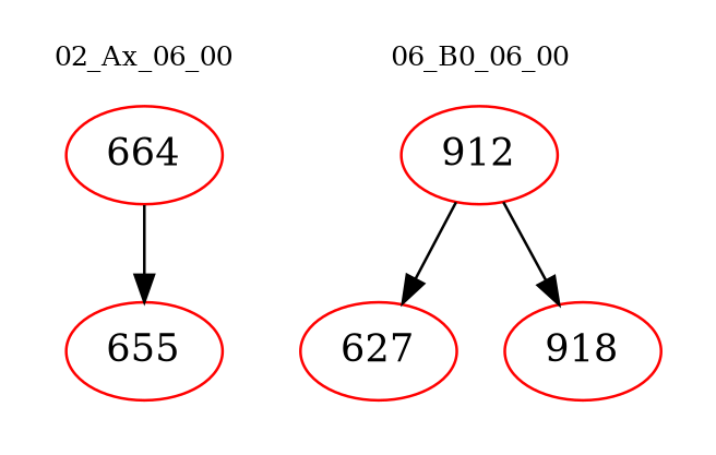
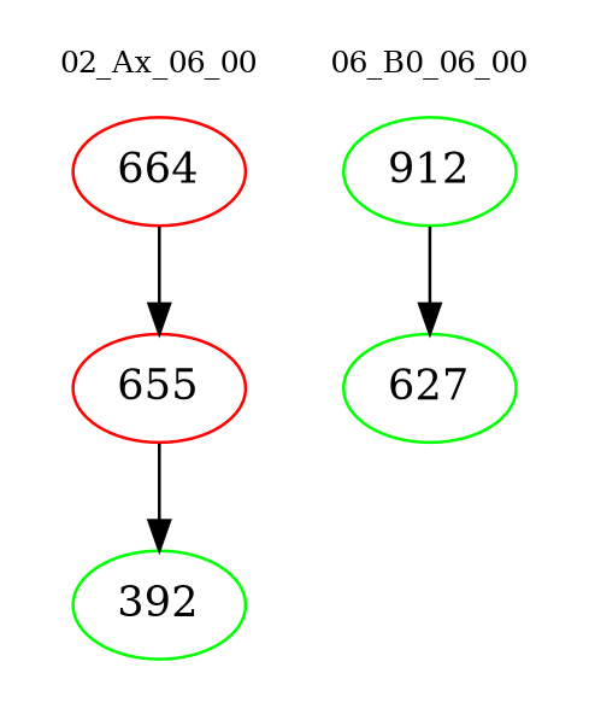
  digraph {
    node [color=red]
    edge [color=black]
    n1 [label=655]
+   n2 [color=green label=392]
    n3 [label=664]
-   n4 [label=912]
-   n5 [label=627]
-   n6 [label=918]
+   n4 [color=green label=912]
+   n5 [color=green label=627]
    subgraph cluster_1 {
      color=white
      fontsize=10
      label="02_Ax_06_00"
      n1
+     n2
      n3
    }
    subgraph cluster_2 {
      color=white
      fontsize=10
      label="06_B0_06_00"
      n4
      n5
-     n6
    }
+   n1 -> n2
    n3 -> n1
    n4 -> n5
-   n4 -> n6
  }
